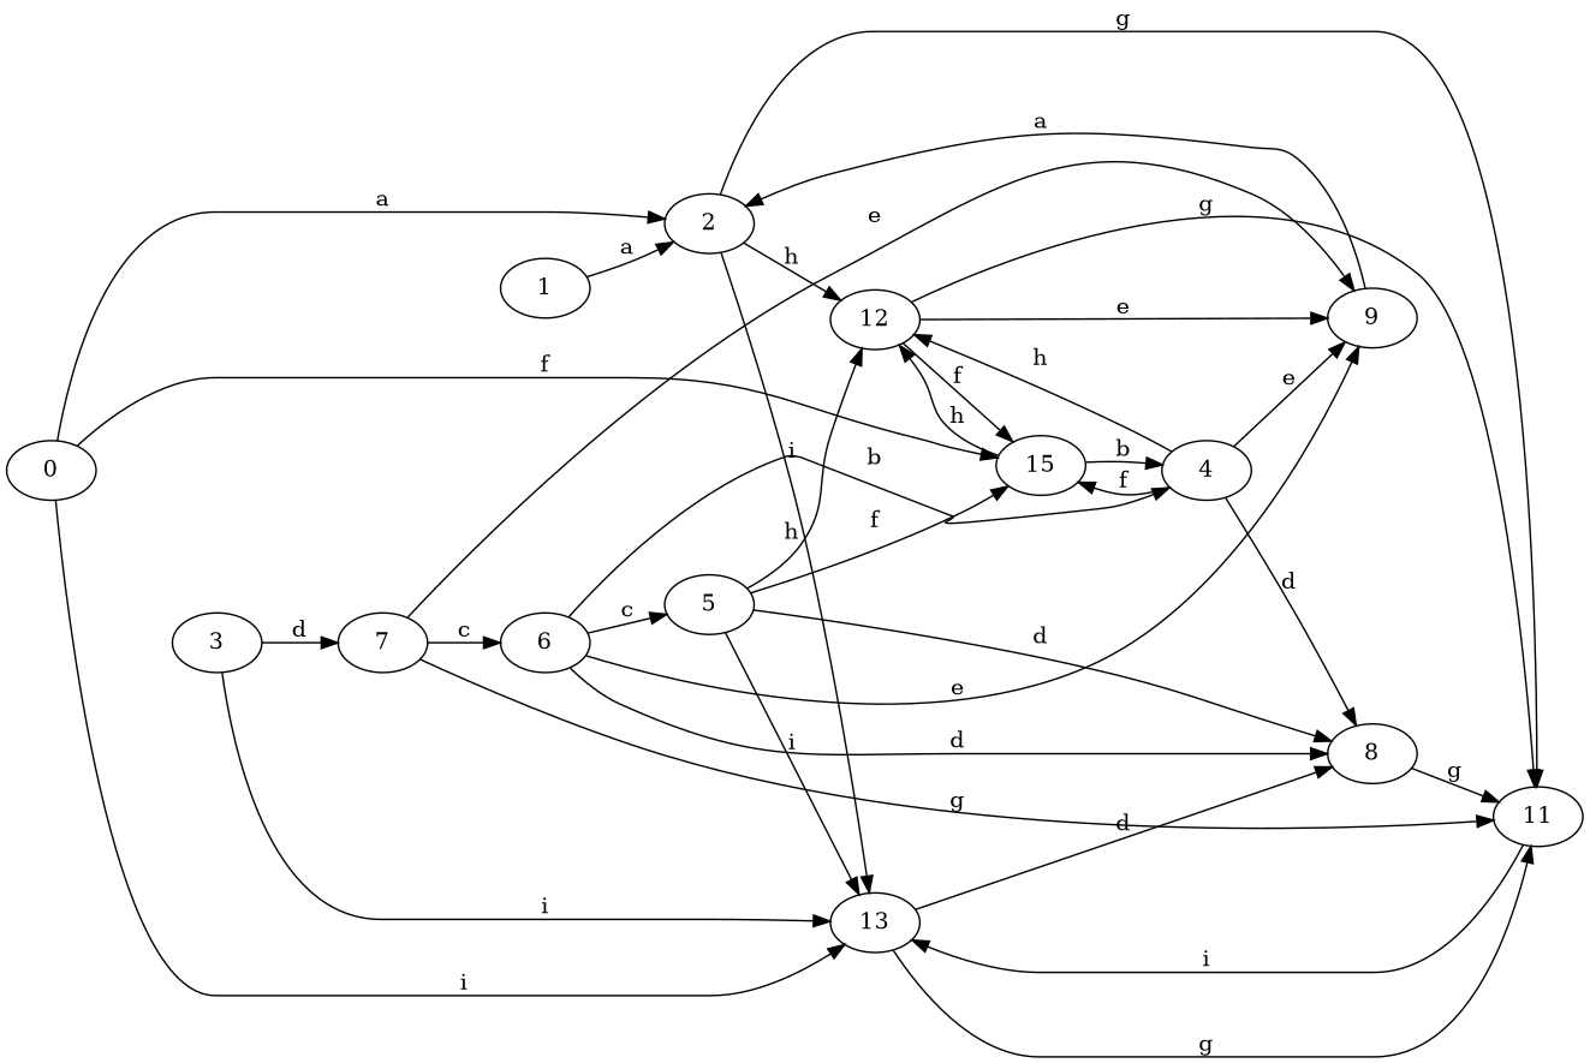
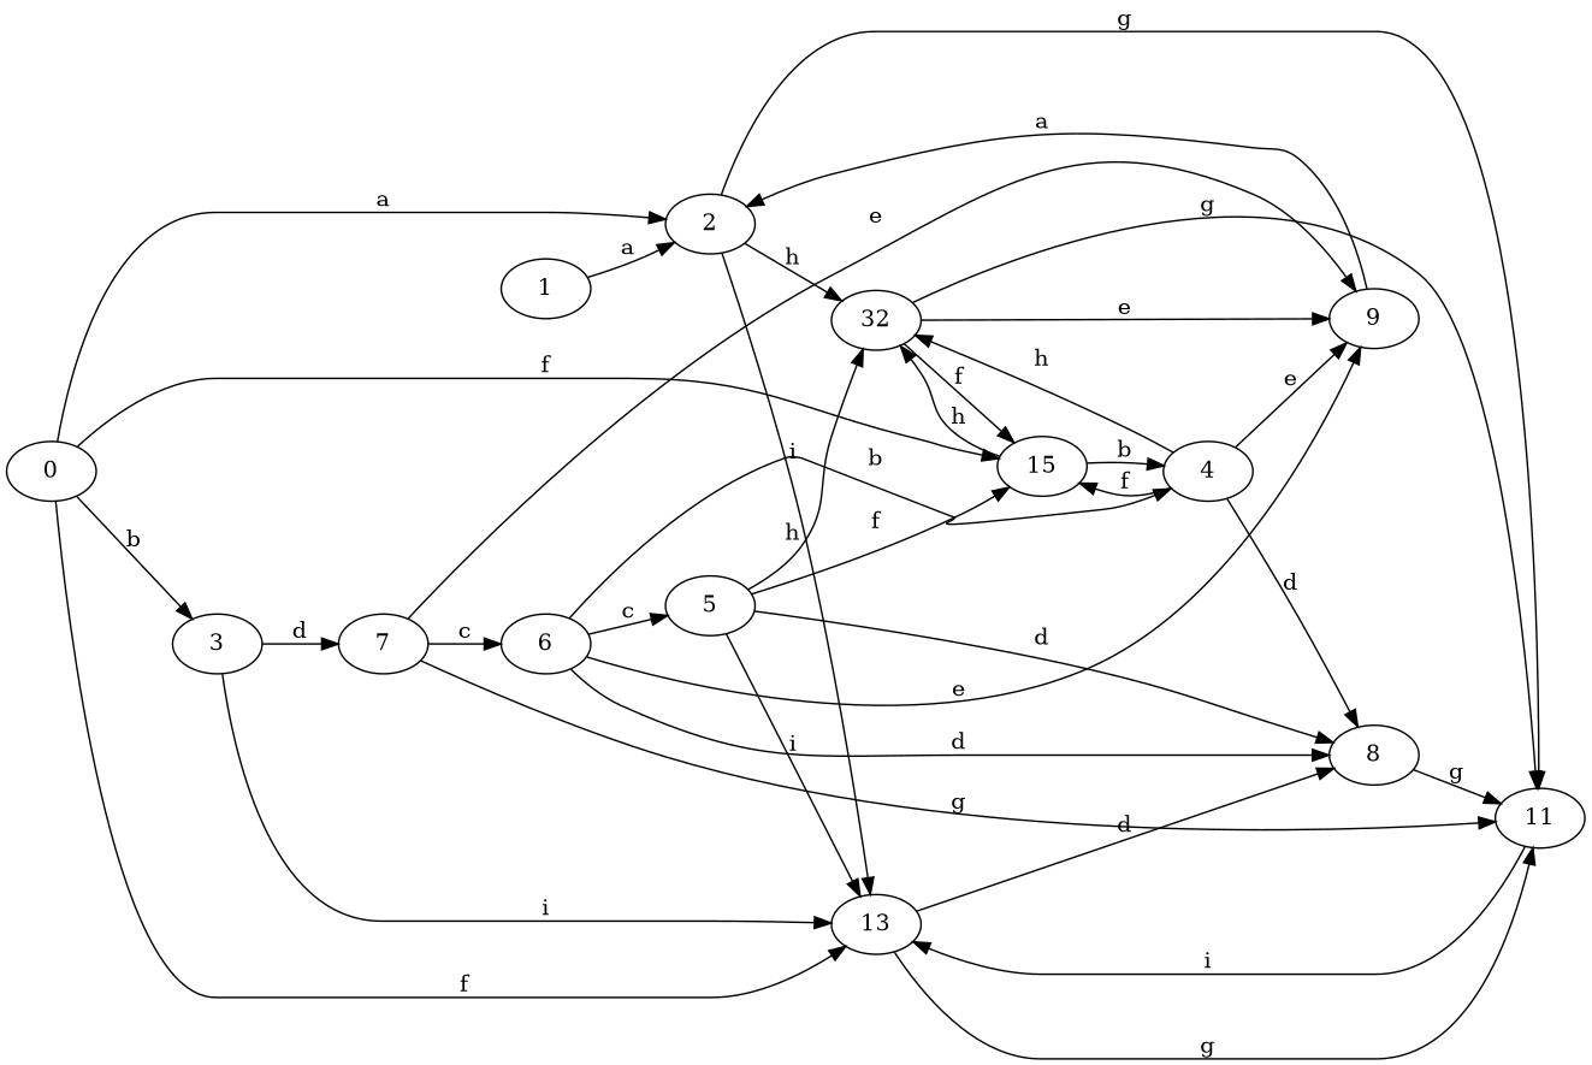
  strict digraph {
    rankdir=LR
    1
    2
    13
    11
-   12
+   12 [label=32]
    0
    3
    n8 [label=15]
    7
    4
    8
    9
    6
    5
    1 -> 2 [label=a]
    2 -> 13 [label=i]
    2 -> 11 [label=g]
    2 -> 12 [label=h]
    13 -> 11 [label=g]
    13 -> 8 [label=d]
    11 -> 13 [label=i]
    12 -> 11 [label=g]
    12 -> n8 [label=f]
    12 -> 9 [label=e]
    0 -> 2 [label=a]
-   0 -> 13 [label=i]
+   0 -> 13 [label=f]
+   0 -> 3 [label=b]
    0 -> n8 [label=f]
    3 -> 13 [label=i]
    3 -> 7 [label=d]
    n8 -> 12 [label=h]
    n8 -> 4 [label=b]
    7 -> 11 [label=g]
    7 -> 9 [label=e]
    7 -> 6 [label=c]
    4 -> 12 [label=h]
    4 -> n8 [label=f]
    4 -> 8 [label=d]
    4 -> 9 [label=e]
    8 -> 11 [label=g]
    9 -> 2 [label=a]
    6 -> 4 [label=b]
    6 -> 8 [label=d]
    6 -> 9 [label=e]
    6 -> 5 [label=c]
    5 -> 13 [label=i]
    5 -> 12 [label=h]
    5 -> n8 [label=f]
    5 -> 8 [label=d]
  }
